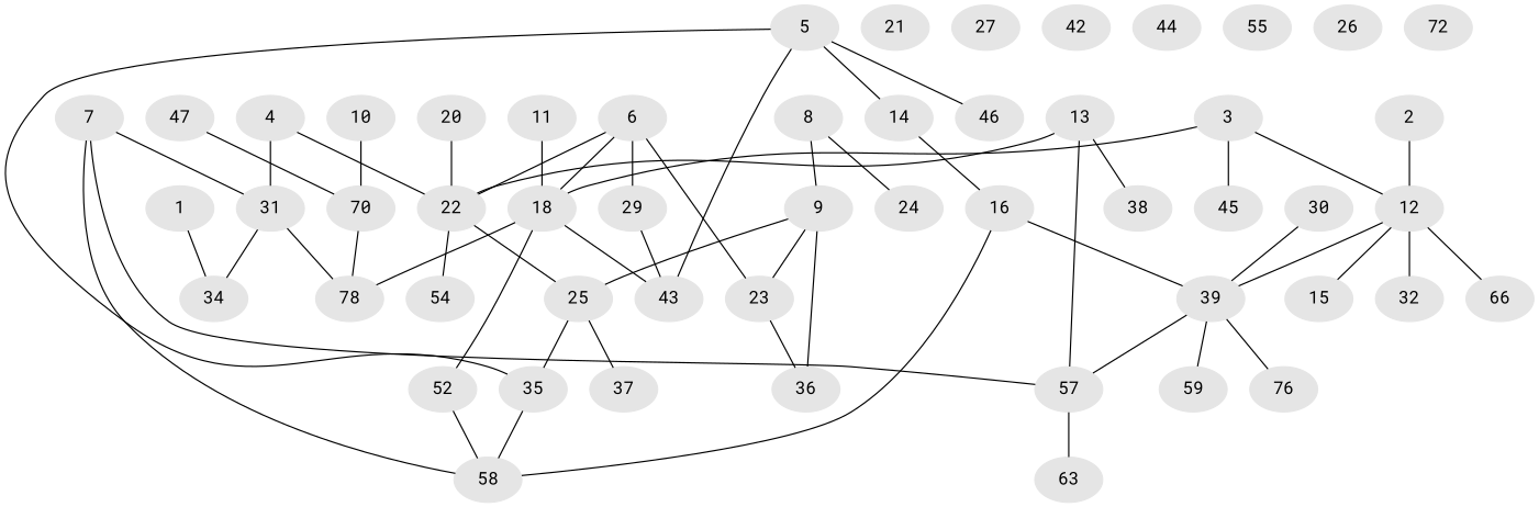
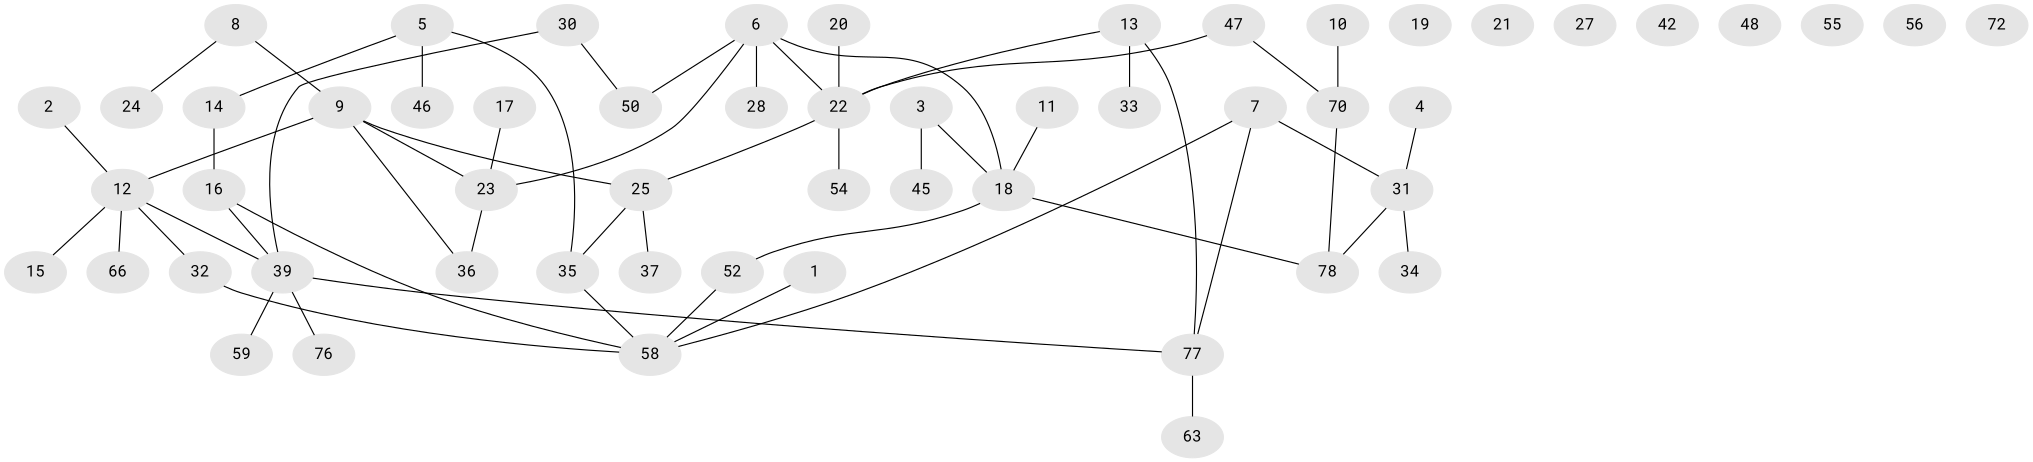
  graph {
    fontname="Roboto Mono"
    node [color=gray90 fontname="Roboto Mono" style=filled]
    edge [fontname="Roboto Mono"]
    58 [super="+70"]
    1
    2 [super="+26"]
    12 [super="+48"]
    15 [super="+69"]
    32
    39 [super="+75"]
    66
    3 [super="+67"]
    18 [super="+51"]
    45
-   43
    52
    78
    4 [super="+61"]
    22 [super="+74"]
    31 [super="+53"]
    25 [super="+33"]
    54
    34
    5 [super="+68"]
    14 [super="+62"]
    35 [super="+64"]
    46
    16
    6 [super="+41"]
    23 [super="+73"]
-   28 [label=29]
+   28
+   50
    36 [super="+40"]
    7
-   57 [super="+65"]
+   57 [super="+65" label=77]
    63
    8 [super="+29"]
    9 [super="+49"]
    24
    37
    n38 [label=70 super="+71"]
    10
    11
    59
    76
    13 [super="+77"]
-   38
+   38 [label=33]
+   17
+   19
    20
    21
    27
    30
    42
-   44
+   44 [label=48]
    47
    55
-   56 [label=26]
+   56
    72 [super="+79"]
-   1 -- 34
+   1 -- 58
    2 -- 12
    12 -- 15
    12 -- 32
    12 -- 39
    12 -- 66
+   32 -- 58
    39 -- 57
    39 -- 59
    39 -- 76
    3 -- 18
    3 -- 45
-   18 -- 43
    18 -- 52
    18 -- 78
    52 -- 58
-   4 -- 22
+   47 -- 22
    4 -- 31
    22 -- 25
    22 -- 54
    31 -- 78
    31 -- 34
    25 -- 35
    25 -- 37
-   5 -- 43
    5 -- 14
    5 -- 35
    5 -- 46
    14 -- 16
    35 -- 58
    16 -- 58
    16 -- 39
    6 -- 18
    6 -- 22
    6 -- 23
    6 -- 28
+   6 -- 50
    23 -- 36
-   28 -- 43
    7 -- 58
    7 -- 31
    7 -- 57
    57 -- 63
    8 -- 9
    8 -- 24
-   3 -- 12
+   9 -- 12
    9 -- 25
    9 -- 23
    9 -- 36
    n38 -- 78
    10 -- n38
    11 -- 18
    13 -- 22
    13 -- 57
    13 -- 38
+   17 -- 23
    20 -- 22
    30 -- 39
+   30 -- 50
    47 -- n38
  }
